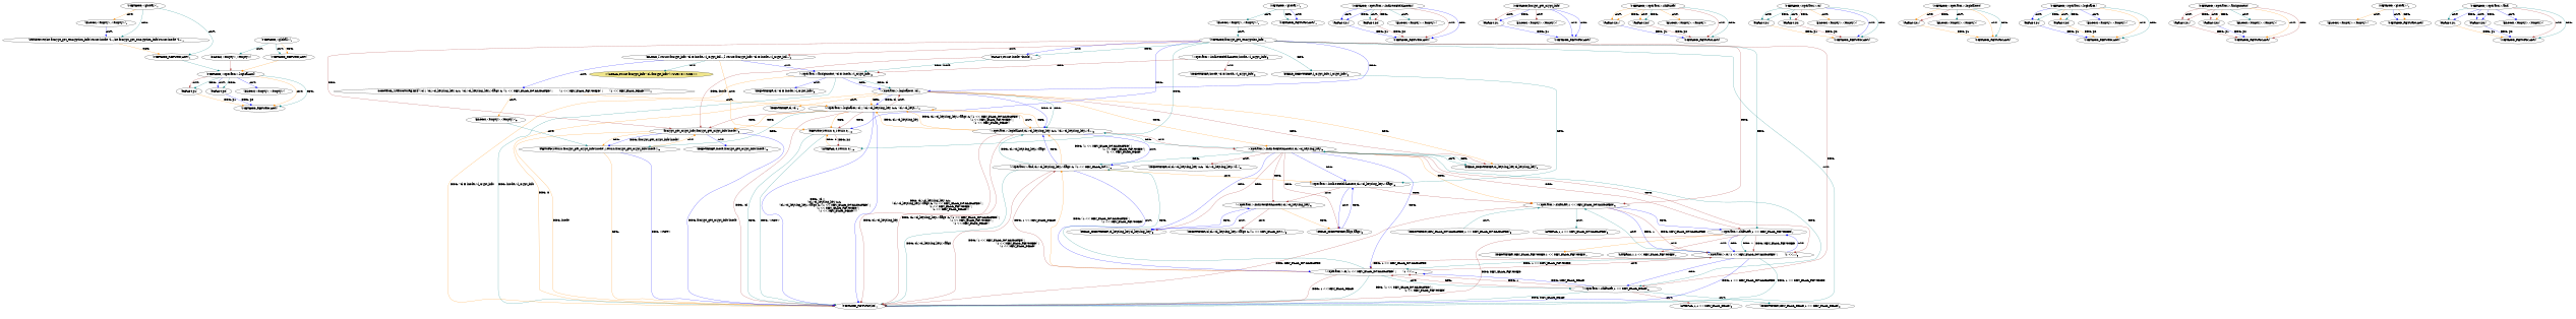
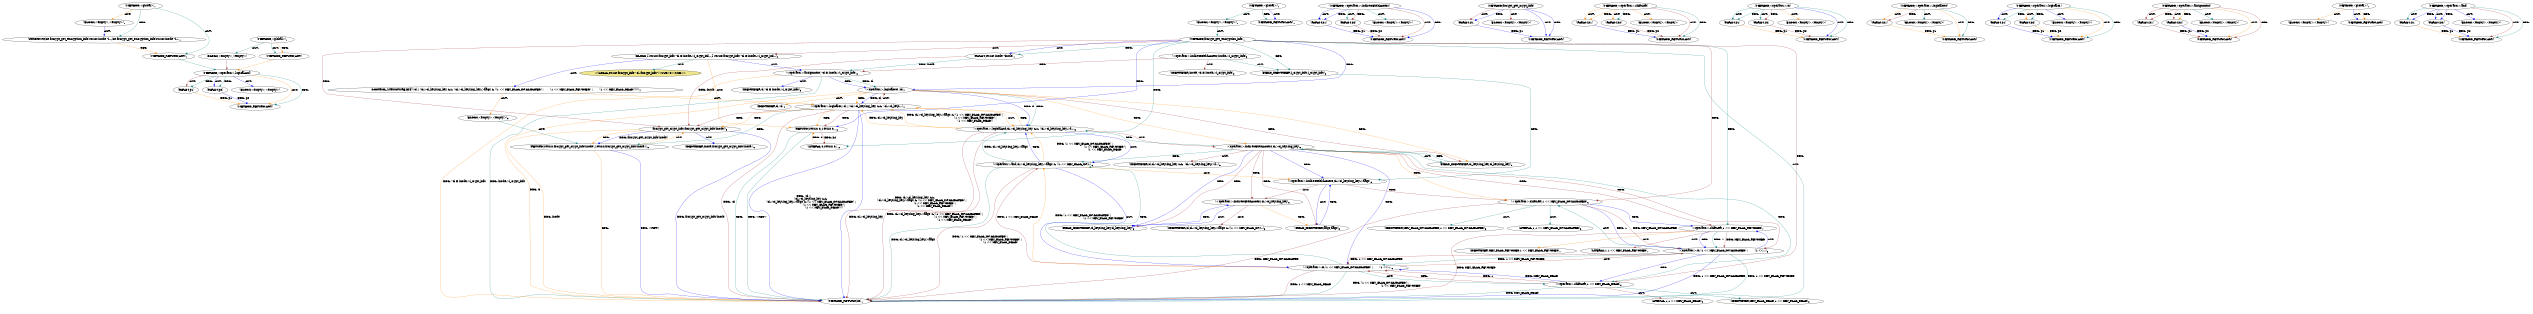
  digraph {
    edge [arrowhead=normal color=teal]
    n1 [label=<(METHOD,&lt;operator&gt;.logicalAnd)>]
    n2 [label=<(PARAM,p1)>]
    n3 [label=<(PARAM,p2)>]
    n4 [label=<(BLOCK,&lt;empty&gt;,&lt;empty&gt;)>]
    n5 [label=<(METHOD_RETURN,ANY)>]
    n6 [label=<(METHOD,&lt;global&gt;)<SUB>1</SUB>>]
    n7 [label=<(BLOCK,&lt;empty&gt;,&lt;empty&gt;)<SUB>1</SUB>>]
    n8 [label=<(METHOD_RETURN,ANY)<SUB>1</SUB>>]
    n9 [label=<(METHOD,fscrypt_get_encryption_info)<SUB>1</SUB>>]
    n10 [label=<(PARAM,struct inode *inode)<SUB>1</SUB>>]
    n11 [label=<(BLOCK,{ 	struct fscrypt_info *ci = inode-&gt;i_crypt_inf...,{ 	struct fscrypt_info *ci = inode-&gt;i_crypt_inf...)<SUB>2</SUB>>]
    n12 [label=<(FIELD_IDENTIFIER,i_crypt_info,i_crypt_info)<SUB>3</SUB>>]
    n13 [label=<(&lt;operator&gt;.logicalNot,!ci)<SUB>4</SUB>>]
    n14 [label=<(&lt;operator&gt;.shiftLeft,1 &lt;&lt; KEY_FLAG_INVALIDATED)<SUB>6</SUB>>]
    n15 [label=<(&lt;operator&gt;.shiftLeft,1 &lt;&lt; KEY_FLAG_REVOKED)<SUB>7</SUB>>]
    n16 [label=<(&lt;operator&gt;.shiftLeft,1 &lt;&lt; KEY_FLAG_DEAD)<SUB>8</SUB>>]
    n17 [label=<(fscrypt_get_crypt_info,fscrypt_get_crypt_info(inode))<SUB>9</SUB>>]
    n18 [label=<(RETURN,return 0;,return 0;)<SUB>10</SUB>>]
    n19 [label=<(LITERAL,0,return 0;)<SUB>10</SUB>>]
    n20 [label=<(METHOD_RETURN,int)<SUB>1</SUB>>]
    n21 [label=<(&lt;operator&gt;.assignment,*ci = inode-&gt;i_crypt_info)<SUB>3</SUB>>]
    n22 [fillcolor=khaki label="<(LOCAL,struct fscrypt_info* ci: fscrypt_info*)<SUB>3</SUB>>" style=filled]
    n23 [label=<(CONTROL_STRUCTURE,IF,if (!ci || 		(ci-&gt;ci_keyring_key &amp;&amp; 		 (ci-&gt;ci_keyring_key-&gt;flags &amp; ((1 &lt;&lt; KEY_FLAG_INVALIDATED) | 					       (1 &lt;&lt; KEY_FLAG_REVOKED) | 					       (1 &lt;&lt; KEY_FLAG_DEAD))))))<SUB>4</SUB>>]
    n24 [label=<(&lt;operator&gt;.indirectFieldAccess,ci-&gt;ci_keyring_key-&gt;flags)<SUB>6</SUB>>]
    n25 [label=<(&lt;operator&gt;.logicalOr,!ci || 		(ci-&gt;ci_keyring_key &amp;&amp; 		 (ci-&gt;ci_keyr...)<SUB>4</SUB>>]
    n26 [label=<(&lt;operator&gt;.logicalAnd,ci-&gt;ci_keyring_key &amp;&amp; 		 (ci-&gt;ci_keyring_key-&gt;f...)<SUB>5</SUB>>]
    n27 [label=<(IDENTIFIER,ci,!ci)<SUB>4</SUB>>]
    n28 [label=<(&lt;operator&gt;.indirectFieldAccess,ci-&gt;ci_keyring_key)<SUB>5</SUB>>]
    n29 [label=<(FIELD_IDENTIFIER,ci_keyring_key,ci_keyring_key)<SUB>5</SUB>>]
    n30 [label=<(&lt;operator&gt;.or,(1 &lt;&lt; KEY_FLAG_INVALIDATED) | 					       (1 &lt;&lt;...)<SUB>6</SUB>>]
    n31 [label=<(LITERAL,1,1 &lt;&lt; KEY_FLAG_INVALIDATED)<SUB>6</SUB>>]
    n32 [label=<(IDENTIFIER,KEY_FLAG_INVALIDATED,1 &lt;&lt; KEY_FLAG_INVALIDATED)<SUB>6</SUB>>]
    n33 [label=<(LITERAL,1,1 &lt;&lt; KEY_FLAG_REVOKED)<SUB>7</SUB>>]
    n34 [label=<(IDENTIFIER,KEY_FLAG_REVOKED,1 &lt;&lt; KEY_FLAG_REVOKED)<SUB>7</SUB>>]
    n35 [label=<(&lt;operator&gt;.or,(1 &lt;&lt; KEY_FLAG_INVALIDATED) | 					       (1 &lt;&lt;...)<SUB>6</SUB>>]
    n36 [label=<(LITERAL,1,1 &lt;&lt; KEY_FLAG_DEAD)<SUB>8</SUB>>]
    n37 [label=<(IDENTIFIER,KEY_FLAG_DEAD,1 &lt;&lt; KEY_FLAG_DEAD)<SUB>8</SUB>>]
    n38 [label=<(RETURN,return fscrypt_get_crypt_info(inode);,return fscrypt_get_crypt_info(inode);)<SUB>9</SUB>>]
    n39 [label=<(IDENTIFIER,inode,fscrypt_get_crypt_info(inode))<SUB>9</SUB>>]
    n40 [label=<(IDENTIFIER,ci,*ci = inode-&gt;i_crypt_info)<SUB>3</SUB>>]
    n41 [label=<(BLOCK,&lt;empty&gt;,&lt;empty&gt;)<SUB>9</SUB>>]
    n42 [label=<(&lt;operator&gt;.indirectFieldAccess,inode-&gt;i_crypt_info)<SUB>3</SUB>>]
    n43 [label=<(IDENTIFIER,inode,*ci = inode-&gt;i_crypt_info)<SUB>3</SUB>>]
    n44 [label=<(&lt;operator&gt;.and,ci-&gt;ci_keyring_key-&gt;flags &amp; ((1 &lt;&lt; KEY_FLAG_INV...)<SUB>6</SUB>>]
    n45 [label=<(IDENTIFIER,ci,ci-&gt;ci_keyring_key &amp;&amp; 		 (ci-&gt;ci_keyring_key-&gt;f...)<SUB>5</SUB>>]
    n46 [label=<(&lt;operator&gt;.indirectFieldAccess,ci-&gt;ci_keyring_key)<SUB>6</SUB>>]
    n47 [label=<(FIELD_IDENTIFIER,ci_keyring_key,ci_keyring_key)<SUB>6</SUB>>]
    n48 [label=<(FIELD_IDENTIFIER,flags,flags)<SUB>6</SUB>>]
    n49 [label=<(IDENTIFIER,ci,ci-&gt;ci_keyring_key-&gt;flags &amp; ((1 &lt;&lt; KEY_FLAG_INV...)<SUB>6</SUB>>]
    n50 [label=<(METHOD,&lt;operator&gt;.indirectFieldAccess)>]
    n51 [label=<(PARAM,p1)>]
    n52 [label=<(PARAM,p2)>]
    n53 [label=<(BLOCK,&lt;empty&gt;,&lt;empty&gt;)>]
    n54 [label=<(METHOD_RETURN,ANY)>]
    n55 [label=<(METHOD,fscrypt_get_crypt_info)>]
    n56 [label=<(PARAM,p1)>]
    n57 [label=<(BLOCK,&lt;empty&gt;,&lt;empty&gt;)>]
    n58 [label=<(METHOD_RETURN,ANY)>]
    n59 [label=<(METHOD,&lt;operator&gt;.shiftLeft)>]
    n60 [label=<(PARAM,p1)>]
    n61 [label=<(PARAM,p2)>]
    n62 [label=<(BLOCK,&lt;empty&gt;,&lt;empty&gt;)>]
    n63 [label=<(METHOD_RETURN,ANY)>]
    n64 [label=<(METHOD,&lt;operator&gt;.or)>]
    n65 [label=<(PARAM,p1)>]
    n66 [label=<(PARAM,p2)>]
    n67 [label=<(BLOCK,&lt;empty&gt;,&lt;empty&gt;)>]
    n68 [label=<(METHOD_RETURN,ANY)>]
    n69 [label=<(METHOD,&lt;operator&gt;.logicalNot)>]
    n70 [label=<(PARAM,p1)>]
    n71 [label=<(BLOCK,&lt;empty&gt;,&lt;empty&gt;)>]
    n72 [label=<(METHOD_RETURN,ANY)>]
    n73 [label=<(METHOD,&lt;operator&gt;.logicalOr)>]
    n74 [label=<(PARAM,p1)>]
    n75 [label=<(PARAM,p2)>]
    n76 [label=<(BLOCK,&lt;empty&gt;,&lt;empty&gt;)>]
    n77 [label=<(METHOD_RETURN,ANY)>]
    n78 [label=<(METHOD,&lt;operator&gt;.assignment)>]
    n79 [label=<(PARAM,p1)>]
    n80 [label=<(PARAM,p2)>]
    n81 [label=<(BLOCK,&lt;empty&gt;,&lt;empty&gt;)>]
    n82 [label=<(METHOD_RETURN,ANY)>]
    n83 [label=<(METHOD,&lt;global&gt;)<SUB>1</SUB>>]
    n84 [label=<(BLOCK,&lt;empty&gt;,&lt;empty&gt;)>]
    n85 [label=<(METHOD_RETURN,ANY)>]
    n86 [label=<(METHOD,&lt;operator&gt;.and)>]
    n87 [label=<(PARAM,p1)>]
    n88 [label=<(PARAM,p2)>]
    n89 [label=<(BLOCK,&lt;empty&gt;,&lt;empty&gt;)>]
    n90 [label=<(METHOD_RETURN,ANY)>]
    n91 [label=<(METHOD,&lt;global&gt;)<SUB>1</SUB>>]
    n92 [label=<(BLOCK,&lt;empty&gt;,&lt;empty&gt;)<SUB>1</SUB>>]
    n93 [label=<(UNKNOWN,int fscrypt_get_encryption_info(struct inode *i...,int fscrypt_get_encryption_info(struct inode *i...)<SUB>1</SUB>>]
    n94 [label=<(METHOD_RETURN,ANY)<SUB>1</SUB>>]
    n95 [label=<(METHOD,&lt;global&gt;)<SUB>1</SUB>>]
    n96 [label=<(BLOCK,&lt;empty&gt;,&lt;empty&gt;)>]
    n97 [label=<(METHOD_RETURN,ANY)>]
    n1 -> n2 [color=brown label="AST: "]
    n1 -> n2 [arrowhead=dot label="DDG: "]
    n1 -> n3 [color=blue label="AST: "]
    n1 -> n3 [label="DDG: "]
    n1 -> n4 [color=blue label="AST: "]
    n1 -> n5 [arrowhead=dot color=darkorange label="AST: "]
    n1 -> n5 [arrowhead=dot label="CFG: "]
    n2 -> n5 [color=darkorange label="DDG: p1"]
    n3 -> n5 [arrowhead=dot color=blue label="DDG: p2"]
    n6 -> n7 [arrowhead=dot label="AST: "]
    n6 -> n8 [arrowhead=dot color=blue label="AST: "]
    n6 -> n8 [label="CFG: "]
    n7 -> n9 [label="AST: "]
    n9 -> n10 [color=blue label="AST: "]
    n9 -> n10 [label="DDG: "]
    n9 -> n11 [arrowhead=dot color=brown label="AST: "]
    n9 -> n12 [arrowhead=dot label="CFG: "]
    n9 -> n13 [color=blue label="DDG: "]
    n9 -> n14 [arrowhead=dot color=brown label="DDG: "]
    n9 -> n15 [arrowhead=dot label="DDG: "]
    n9 -> n16 [color=brown label="DDG: "]
    n9 -> n17 [color=brown label="DDG: "]
    n9 -> n18 [color=blue label="DDG: "]
    n9 -> n19 [arrowhead=dot label="DDG: "]
    n9 -> n20 [label="AST: "]
    n10 -> n17 [color=brown label="DDG: inode"]
    n10 -> n21 [label="DDG: inode"]
    n11 -> n18 [arrowhead=dot color=darkorange label="AST: "]
    n11 -> n21 [arrowhead=dot color=blue label="AST: "]
    n11 -> n22 [arrowhead=dot label="AST: "]
    n11 -> n23 [arrowhead=dot color=blue label="AST: "]
    n12 -> n24 [arrowhead=dot label="CFG: "]
    n13 -> n20 [color=darkorange label="DDG: ci"]
    n13 -> n25 [arrowhead=dot color=darkorange label="CFG: "]
    n13 -> n25 [color=blue label="DDG: ci"]
    n13 -> n26 [arrowhead=dot color=blue label="DDG: ci"]
    n13 -> n26 [arrowhead=dot label="CDG: "]
    n13 -> n27 [color=darkorange label="AST: "]
    n13 -> n28 [arrowhead=dot color=darkorange label="CDG: "]
    n13 -> n29 [color=brown label="CFG: "]
    n13 -> n29 [color=darkorange label="CDG: "]
    n14 -> n15 [color=blue label="CFG: "]
    n14 -> n20 [color=brown label="DDG: KEY_FLAG_INVALIDATED"]
    n14 -> n30 [color=blue label="DDG: 1"]
    n14 -> n30 [arrowhead=dot color=brown label="DDG: KEY_FLAG_INVALIDATED"]
    n14 -> n31 [label="AST: "]
-   n32 -> n14 [label="AST: "]
+   n14 -> n32 [label="AST: "]
    n15 -> n20 [arrowhead=dot color=brown label="DDG: KEY_FLAG_REVOKED"]
    n15 -> n30 [arrowhead=dot color=blue label="CFG: "]
    n15 -> n30 [arrowhead=dot label="DDG: 1"]
    n15 -> n30 [color=brown label="DDG: KEY_FLAG_REVOKED"]
    n15 -> n33 [color=brown label="AST: "]
    n15 -> n34 [arrowhead=dot color=darkorange label="AST: "]
    n16 -> n20 [arrowhead=dot label="DDG: KEY_FLAG_DEAD"]
    n16 -> n35 [color=brown label="CFG: "]
    n16 -> n35 [arrowhead=dot color=brown label="DDG: 1"]
    n16 -> n35 [color=blue label="DDG: KEY_FLAG_DEAD"]
    n16 -> n36 [color=brown label="AST: "]
    n16 -> n37 [arrowhead=dot label="AST: "]
    n17 -> n20 [color=darkorange label="DDG: inode"]
    n17 -> n20 [color=blue label="DDG: fscrypt_get_crypt_info(inode)"]
    n17 -> n38 [color=darkorange label="CFG: "]
    n17 -> n38 [arrowhead=dot color=blue label="DDG: fscrypt_get_crypt_info(inode)"]
    n17 -> n39 [arrowhead=dot color=blue label="AST: "]
    n18 -> n19 [arrowhead=dot color=brown label="DDG: p2"]
    n18 -> n20 [arrowhead=dot label="CFG: "]
    n18 -> n20 [arrowhead=dot label="DDG: &lt;RET&gt;"]
    n19 -> n18 [arrowhead=dot color=darkorange label="DDG: 0"]
    n21 -> n13 [arrowhead=dot color=blue label="CFG: "]
    n21 -> n13 [arrowhead=dot label="DDG: ci"]
    n21 -> n20 [label="DDG: inode-&gt;i_crypt_info"]
    n21 -> n20 [color=darkorange label="DDG: *ci = inode-&gt;i_crypt_info"]
    n21 -> n40 [color=blue label="AST: "]
    n23 -> n25 [arrowhead=dot color=darkorange label="AST: "]
    n23 -> n41 [color=darkorange label="AST: "]
    n24 -> n14 [arrowhead=dot color=brown label="CFG: "]
    n24 -> n46 [color=brown label="AST: "]
    n24 -> n48 [arrowhead=dot color=blue label="AST: "]
    n25 -> n13 [arrowhead=dot color=brown label="AST: "]
    n25 -> n17 [color=brown label="CFG: "]
    n25 -> n17 [arrowhead=dot color=darkorange label="CDG: "]
    n25 -> n18 [arrowhead=dot color=darkorange label="CFG: "]
    n25 -> n18 [color=brown label="CDG: "]
    n25 -> n20 [arrowhead=dot color=brown label="DDG: !ci"]
    n25 -> n20 [arrowhead=dot color=blue label="DDG: ci-&gt;ci_keyring_key &amp;&amp;\n		 (ci-&gt;ci_keyring_key-&gt;flags &amp; ((1 &lt;&lt; KEY_FLAG_INVALIDATED) |\n					       (1 &lt;&lt; KEY_FLAG_REVOKED) |\n					       (1 &lt;&lt; KEY_FLAG_DEAD)))"]
    n25 -> n20 [color=blue label="DDG: !ci ||\n		(ci-&gt;ci_keyring_key &amp;&amp;\n		 (ci-&gt;ci_keyring_key-&gt;flags &amp; ((1 &lt;&lt; KEY_FLAG_INVALIDATED) |\n					       (1 &lt;&lt; KEY_FLAG_REVOKED) |\n					       (1 &lt;&lt; KEY_FLAG_DEAD))))"]
    n25 -> n26 [arrowhead=dot color=darkorange label="AST: "]
    n25 -> n38 [label="CDG: "]
    n26 -> n20 [arrowhead=dot color=brown label="DDG: ci-&gt;ci_keyring_key"]
    n26 -> n20 [color=brown label="DDG: ci-&gt;ci_keyring_key-&gt;flags &amp; ((1 &lt;&lt; KEY_FLAG_INVALIDATED) |\n					       (1 &lt;&lt; KEY_FLAG_REVOKED) |\n					       (1 &lt;&lt; KEY_FLAG_DEAD))"]
    n26 -> n25 [color=darkorange label="CFG: "]
    n26 -> n25 [arrowhead=dot color=darkorange label="DDG: ci-&gt;ci_keyring_key"]
    n26 -> n25 [color=darkorange label="DDG: ci-&gt;ci_keyring_key-&gt;flags &amp; ((1 &lt;&lt; KEY_FLAG_INVALIDATED) |\n					       (1 &lt;&lt; KEY_FLAG_REVOKED) |\n					       (1 &lt;&lt; KEY_FLAG_DEAD))"]
    n26 -> n28 [arrowhead=dot color=brown label="AST: "]
    n26 -> n44 [arrowhead=dot color=blue label="AST: "]
    n28 -> n14 [arrowhead=dot color=darkorange label="CDG: "]
    n28 -> n15 [color=brown label="CDG: "]
    n28 -> n16 [label="CDG: "]
    n28 -> n24 [color=blue label="CDG: "]
    n28 -> n26 [arrowhead=dot label="CFG: "]
    n28 -> n29 [arrowhead=dot label="AST: "]
    n28 -> n30 [arrowhead=dot color=brown label="CDG: "]
    n28 -> n35 [color=blue label="CDG: "]
    n28 -> n44 [label="CDG: "]
    n28 -> n45 [arrowhead=dot color=brown label="AST: "]
    n28 -> n46 [arrowhead=dot color=brown label="CDG: "]
    n28 -> n47 [arrowhead=dot color=blue label="CFG: "]
    n28 -> n47 [arrowhead=dot color=brown label="CDG: "]
    n28 -> n48 [arrowhead=dot color=brown label="CDG: "]
    n29 -> n28 [arrowhead=dot label="CFG: "]
    n30 -> n14 [label="AST: "]
    n30 -> n15 [arrowhead=dot color=blue label="AST: "]
    n30 -> n16 [color=blue label="CFG: "]
    n30 -> n20 [arrowhead=dot color=blue label="DDG: 1 &lt;&lt; KEY_FLAG_INVALIDATED"]
    n30 -> n20 [arrowhead=dot label="DDG: 1 &lt;&lt; KEY_FLAG_REVOKED"]
    n30 -> n35 [arrowhead=dot color=brown label="DDG: 1 &lt;&lt; KEY_FLAG_INVALIDATED"]
    n30 -> n35 [label="DDG: 1 &lt;&lt; KEY_FLAG_REVOKED"]
    n35 -> n16 [arrowhead=dot label="AST: "]
    n35 -> n20 [arrowhead=dot label="DDG: (1 &lt;&lt; KEY_FLAG_INVALIDATED) |\n					       (1 &lt;&lt; KEY_FLAG_REVOKED)"]
    n35 -> n20 [arrowhead=dot color=brown label="DDG: 1 &lt;&lt; KEY_FLAG_DEAD"]
    n35 -> n30 [color=brown label="AST: "]
    n35 -> n44 [arrowhead=dot label="CFG: "]
    n35 -> n44 [arrowhead=dot color=darkorange label="DDG: (1 &lt;&lt; KEY_FLAG_INVALIDATED) |\n					       (1 &lt;&lt; KEY_FLAG_REVOKED)"]
    n35 -> n44 [color=brown label="DDG: 1 &lt;&lt; KEY_FLAG_DEAD"]
    n38 -> n17 [arrowhead=dot color=darkorange label="AST: "]
    n38 -> n20 [color=darkorange label="CFG: "]
    n38 -> n20 [color=blue label="DDG: &lt;RET&gt;"]
    n41 -> n38 [label="AST: "]
+   n42 -> n12 [arrowhead=dot label="AST: "]
    n42 -> n21 [arrowhead=dot color=brown label="CFG: "]
    n42 -> n43 [color=brown label="AST: "]
    n44 -> n20 [arrowhead=dot label="DDG: ci-&gt;ci_keyring_key-&gt;flags"]
    n44 -> n20 [color=brown label="DDG: (1 &lt;&lt; KEY_FLAG_INVALIDATED) |\n					       (1 &lt;&lt; KEY_FLAG_REVOKED) |\n					       (1 &lt;&lt; KEY_FLAG_DEAD)"]
    n44 -> n24 [color=darkorange label="AST: "]
    n44 -> n26 [color=blue label="CFG: "]
    n44 -> n26 [label="DDG: ci-&gt;ci_keyring_key-&gt;flags"]
    n44 -> n26 [color=darkorange label="DDG: (1 &lt;&lt; KEY_FLAG_INVALIDATED) |\n					       (1 &lt;&lt; KEY_FLAG_REVOKED) |\n					       (1 &lt;&lt; KEY_FLAG_DEAD)"]
    n44 -> n35 [arrowhead=dot color=blue label="AST: "]
    n46 -> n47 [color=blue label="AST: "]
    n46 -> n48 [color=darkorange label="CFG: "]
    n46 -> n49 [color=brown label="AST: "]
    n47 -> n46 [color=blue label="CFG: "]
    n48 -> n24 [arrowhead=dot color=blue label="CFG: "]
    n50 -> n51 [arrowhead=dot color=blue label="AST: "]
    n50 -> n51 [color=blue label="DDG: "]
    n50 -> n52 [label="AST: "]
    n50 -> n52 [arrowhead=dot color=brown label="DDG: "]
    n50 -> n53 [arrowhead=dot label="AST: "]
    n50 -> n54 [arrowhead=dot color=brown label="AST: "]
    n50 -> n54 [arrowhead=dot color=blue label="CFG: "]
    n51 -> n54 [arrowhead=dot color=blue label="DDG: p1"]
    n52 -> n54 [color=brown label="DDG: p2"]
    n55 -> n56 [arrowhead=dot color=brown label="AST: "]
    n55 -> n56 [arrowhead=dot color=blue label="DDG: "]
    n55 -> n57 [arrowhead=dot color=brown label="AST: "]
    n55 -> n58 [color=blue label="AST: "]
    n55 -> n58 [color=blue label="CFG: "]
    n56 -> n58 [color=blue label="DDG: p1"]
    n59 -> n60 [arrowhead=dot color=darkorange label="AST: "]
    n59 -> n60 [color=darkorange label="DDG: "]
    n59 -> n61 [arrowhead=dot color=darkorange label="AST: "]
    n59 -> n61 [arrowhead=dot label="DDG: "]
    n59 -> n62 [arrowhead=dot color=darkorange label="AST: "]
    n59 -> n63 [arrowhead=dot color=brown label="AST: "]
    n59 -> n63 [label="CFG: "]
    n60 -> n63 [color=blue label="DDG: p1"]
    n61 -> n63 [color=brown label="DDG: p2"]
    n64 -> n65 [arrowhead=dot label="AST: "]
    n64 -> n65 [label="DDG: "]
    n64 -> n66 [label="AST: "]
    n64 -> n66 [arrowhead=dot color=brown label="DDG: "]
    n64 -> n67 [color=darkorange label="AST: "]
    n64 -> n68 [color=blue label="AST: "]
    n64 -> n68 [arrowhead=dot label="CFG: "]
    n65 -> n68 [color=darkorange label="DDG: p1"]
    n66 -> n68 [arrowhead=dot color=brown label="DDG: p2"]
    n69 -> n70 [arrowhead=dot color=darkorange label="AST: "]
    n69 -> n70 [color=brown label="DDG: "]
    n69 -> n71 [arrowhead=dot label="AST: "]
    n69 -> n72 [arrowhead=dot color=darkorange label="AST: "]
    n69 -> n72 [label="CFG: "]
    n70 -> n72 [color=darkorange label="DDG: p1"]
    n73 -> n74 [arrowhead=dot color=blue label="AST: "]
    n73 -> n74 [label="DDG: "]
    n73 -> n75 [arrowhead=dot color=darkorange label="AST: "]
    n73 -> n75 [label="DDG: "]
    n73 -> n76 [color=blue label="AST: "]
    n73 -> n77 [arrowhead=dot color=darkorange label="AST: "]
    n73 -> n77 [arrowhead=dot label="CFG: "]
    n74 -> n77 [arrowhead=dot color=blue label="DDG: p1"]
    n75 -> n77 [color=darkorange label="DDG: p2"]
    n78 -> n79 [color=brown label="AST: "]
    n78 -> n79 [color=brown label="DDG: "]
    n78 -> n80 [color=brown label="AST: "]
    n78 -> n80 [color=darkorange label="DDG: "]
    n78 -> n81 [arrowhead=dot label="AST: "]
    n78 -> n82 [arrowhead=dot color=darkorange label="AST: "]
    n78 -> n82 [color=brown label="CFG: "]
    n79 -> n82 [arrowhead=dot color=brown label="DDG: p1"]
    n80 -> n82 [arrowhead=dot color=blue label="DDG: p2"]
    n83 -> n84 [color=darkorange label="AST: "]
    n83 -> n85 [arrowhead=dot color=blue label="AST: "]
    n83 -> n85 [arrowhead=dot color=darkorange label="CFG: "]
    n86 -> n87 [arrowhead=dot label="AST: "]
    n86 -> n87 [color=blue label="DDG: "]
    n86 -> n88 [color=blue label="AST: "]
    n86 -> n88 [color=blue label="DDG: "]
    n86 -> n89 [arrowhead=dot color=blue label="AST: "]
    n86 -> n90 [color=brown label="AST: "]
    n86 -> n90 [label="CFG: "]
    n87 -> n90 [color=darkorange label="DDG: p1"]
    n88 -> n90 [arrowhead=dot color=blue label="DDG: p2"]
    n91 -> n92 [color=darkorange label="AST: "]
    n91 -> n93 [label="CFG: "]
    n91 -> n94 [arrowhead=dot label="AST: "]
    n92 -> n93 [color=blue label="AST: "]
    n93 -> n94 [color=darkorange label="CFG: "]
    n94 -> n1
    n95 -> n96 [label="AST: "]
    n95 -> n97 [label="AST: "]
    n95 -> n97 [color=darkorange label="CFG: "]
    n96 -> n1 [color=brown]
    n97 -> n1 [arrowhead=dot color=darkorange]
  }
